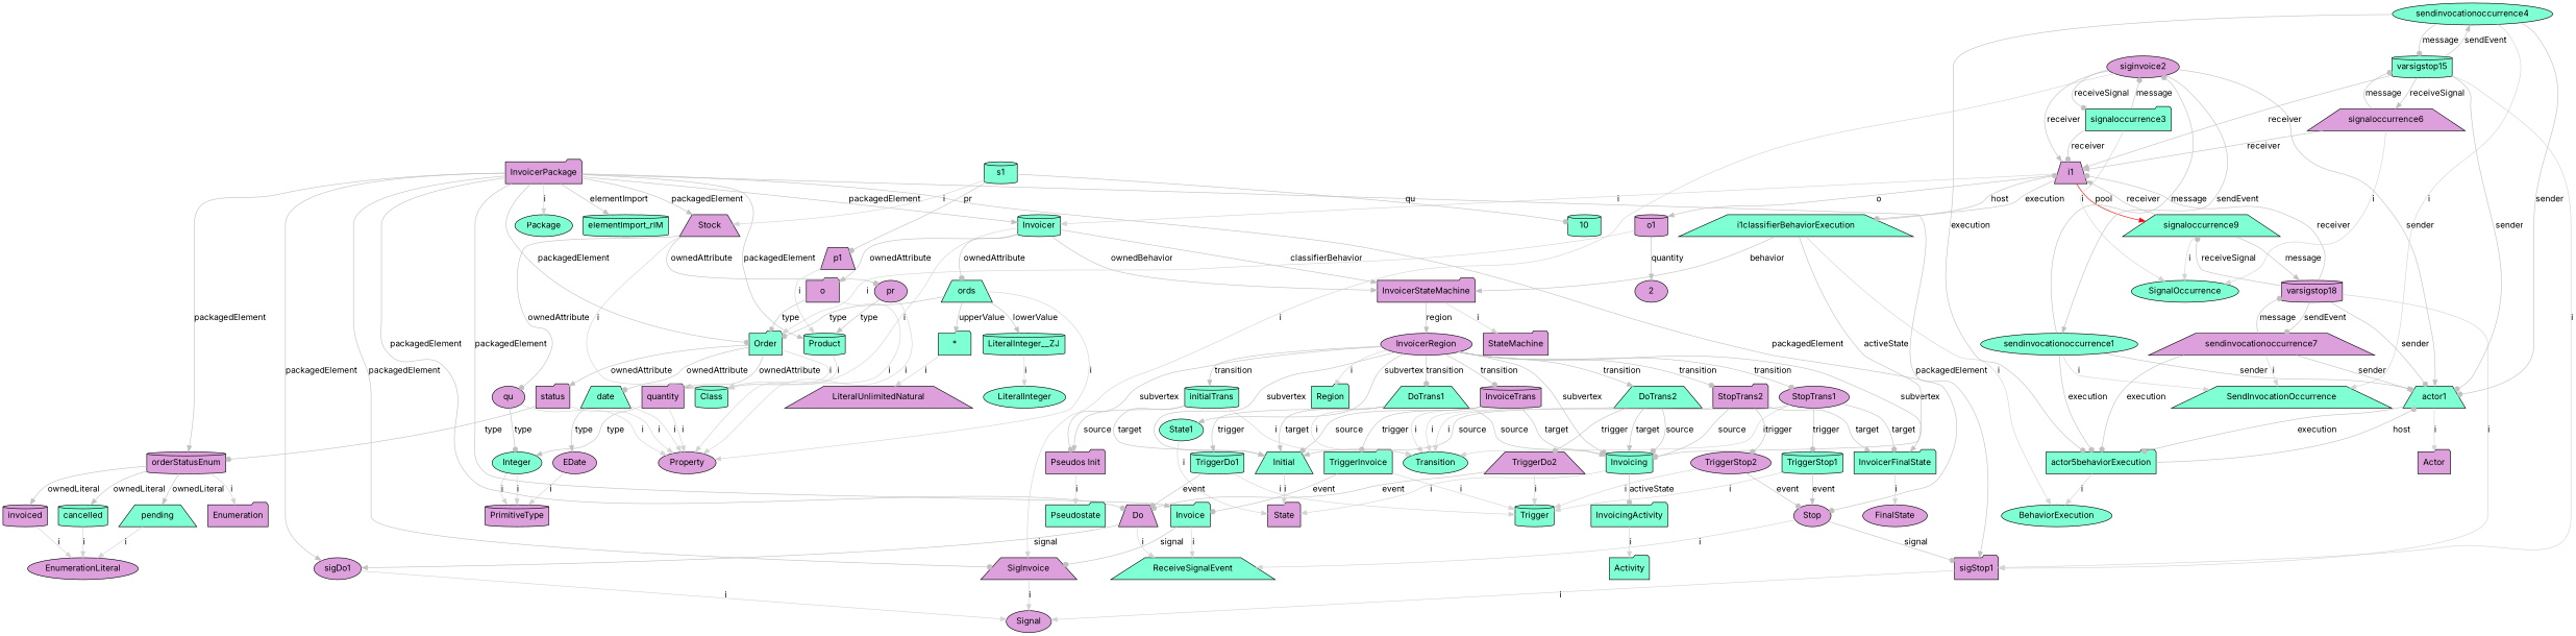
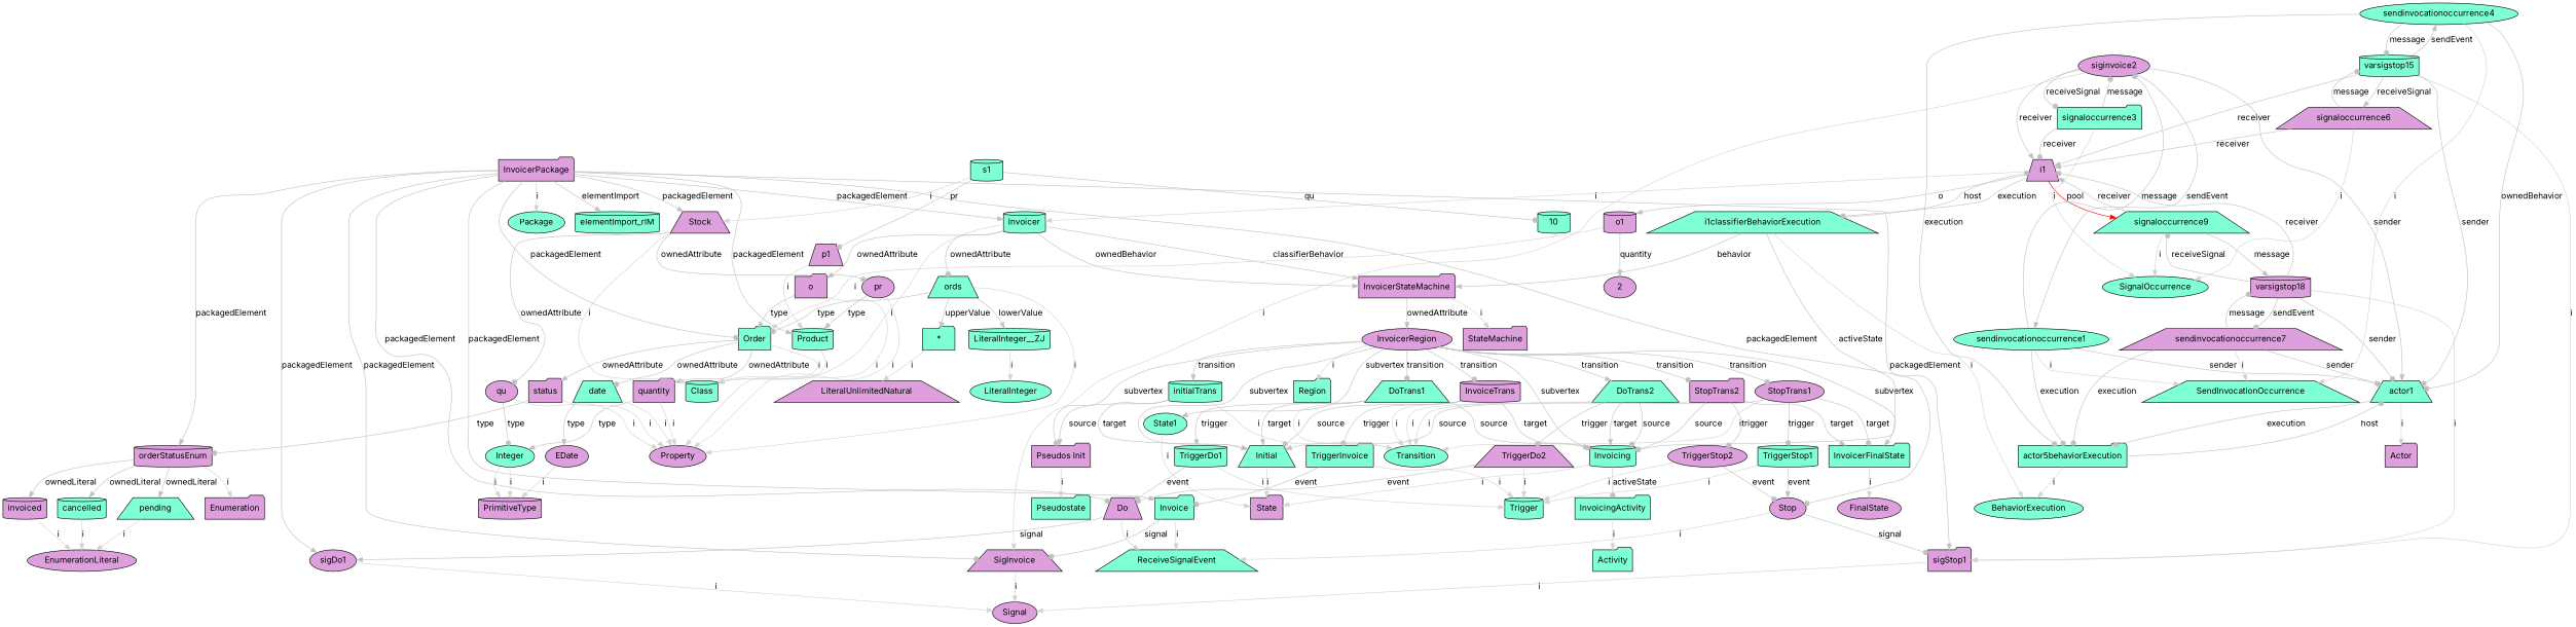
  digraph {
    fontname=Inter
    node [fillcolor=aquamarine fontname=Inter shape=folder style=filled]
    edge [color=grey fontname=Inter]
    InvoicerPackage [fillcolor=plum]
    Package [shape=ellipse]
    elementImport_rlM [shape=cylinder]
    Invoicer [shape=cylinder]
    Order
    Do [fillcolor=plum shape=trapezium]
    Stop [fillcolor=plum shape=ellipse]
    sigDo1 [fillcolor=plum shape=ellipse]
    sigStop1 [fillcolor=plum]
    Invoice
    SigInvoice [fillcolor=plum shape=trapezium]
    orderStatusEnum [fillcolor=plum shape=cylinder]
    Stock [fillcolor=plum shape=trapezium]
    Product [shape=cylinder]
    Class [shape=cylinder]
    InvoicerStateMachine [fillcolor=plum]
    o [fillcolor=plum]
    ords [shape=trapezium]
    quantity [fillcolor=plum]
    date [shape=trapezium]
    status [fillcolor=plum]
    ReceiveSignalEvent [shape=trapezium]
    Signal [fillcolor=plum shape=ellipse]
    Enumeration [fillcolor=plum]
    pending [shape=trapezium]
    invoiced [fillcolor=plum shape=cylinder]
    cancelled [shape=cylinder]
    pr [fillcolor=plum shape=ellipse]
    qu [fillcolor=plum shape=ellipse]
    StateMachine [fillcolor=plum]
    InvoicerRegion [fillcolor=plum shape=ellipse]
    Property [fillcolor=plum shape=ellipse]
    "*"
    LiteralInteger__ZJ [shape=cylinder]
    Region
    State1 [shape=ellipse]
    Initial [shape=trapezium]
    "Pseudos Init" [fillcolor=plum]
    Invoicing [shape=cylinder]
    InvoicerFinalState
    initialTrans [shape=cylinder]
    InvoiceTrans [fillcolor=plum shape=cylinder]
    DoTrans1 [shape=trapezium]
    StopTrans1 [fillcolor=plum shape=ellipse]
    StopTrans2 [fillcolor=plum]
    DoTrans2 [shape=trapezium]
    Integer [shape=ellipse]
    EDate [fillcolor=plum shape=ellipse]
    LiteralUnlimitedNatural [fillcolor=plum shape=trapezium]
    LiteralInteger [shape=ellipse]
    State [fillcolor=plum]
    Pseudostate
    InvoicingActivity
    FinalState [fillcolor=plum shape=ellipse]
    Transition [shape=ellipse]
    TriggerInvoice
    TriggerDo1 [shape=cylinder]
    TriggerStop1 [shape=cylinder]
    TriggerStop2 [fillcolor=plum shape=ellipse]
    TriggerDo2 [fillcolor=plum shape=trapezium]
    Activity
    Trigger [shape=cylinder]
    PrimitiveType [fillcolor=plum shape=cylinder]
    EnumerationLiteral [fillcolor=plum shape=ellipse]
    i1 [fillcolor=plum shape=trapezium]
    i1classifierBehaviorExecution [shape=trapezium]
    o1 [fillcolor=plum shape=cylinder]
    signaloccurrence9 [shape=trapezium]
    BehaviorExecution [shape=ellipse]
    2 [fillcolor=plum shape=ellipse]
    SignalOccurrence [shape=ellipse]
    varsigstop18 [fillcolor=plum shape=cylinder]
    s1 [shape=cylinder]
    p1 [fillcolor=plum shape=trapezium]
    10 [shape=cylinder]
    actor1 [shape=trapezium]
    Actor [fillcolor=plum]
    n78 [label=actor5behaviorExecution]
    sendinvocationoccurrence1 [shape=ellipse]
    SendInvocationOccurrence [shape=trapezium]
    siginvoice2 [fillcolor=plum shape=ellipse]
    signaloccurrence3
    sendinvocationoccurrence4 [shape=ellipse]
    varsigstop15 [shape=cylinder]
    signaloccurrence6 [fillcolor=plum shape=trapezium]
    sendinvocationoccurrence7 [fillcolor=plum shape=trapezium]
    InvoicerPackage -> Package [color=lightgrey label=i]
    InvoicerPackage -> elementImport_rlM [arrowhead=normal label=elementImport]
    InvoicerPackage -> Invoicer [arrowhead=normal label=packagedElement]
    InvoicerPackage -> Order [arrowhead=dot label=packagedElement]
    InvoicerPackage -> Do [arrowhead=dot label=packagedElement]
    InvoicerPackage -> Stop [arrowhead=dot label=packagedElement]
    InvoicerPackage -> sigDo1 [arrowhead=normal label=packagedElement]
    InvoicerPackage -> sigStop1 [arrowhead=normal label=packagedElement]
    InvoicerPackage -> Invoice [arrowhead=normal label=packagedElement]
    InvoicerPackage -> SigInvoice [arrowhead=dot label=packagedElement]
    InvoicerPackage -> orderStatusEnum [arrowhead=normal label=packagedElement]
    InvoicerPackage -> Stock [arrowhead=normal label=packagedElement]
    InvoicerPackage -> Product [arrowhead=normal label=packagedElement]
    Invoicer -> Class [color=lightgrey label=i]
    Invoicer -> InvoicerStateMachine [arrowhead=normal label=classifierBehavior]
    Invoicer -> InvoicerStateMachine [arrowhead=normal label=ownedBehavior]
    Invoicer -> o [arrowhead=normal label=ownedAttribute]
    Invoicer -> ords [arrowhead=dot label=ownedAttribute]
    Order -> Class [color=lightgrey label=i]
    Order -> quantity [arrowhead=normal label=ownedAttribute]
    Order -> date [arrowhead=dot label=ownedAttribute]
    Order -> status [arrowhead=normal label=ownedAttribute]
    Do -> sigDo1 [arrowhead=normal label=signal]
    Do -> ReceiveSignalEvent [color=lightgrey label=i]
    Stop -> sigStop1 [arrowhead=dot label=signal]
    Stop -> ReceiveSignalEvent [color=lightgrey label=i]
    sigDo1 -> Signal [color=lightgrey label=i]
    sigStop1 -> Signal [color=lightgrey label=i]
    Invoice -> SigInvoice [arrowhead=dot label=signal]
    Invoice -> ReceiveSignalEvent [color=lightgrey label=i]
    SigInvoice -> Signal [color=lightgrey label=i]
    orderStatusEnum -> Enumeration [color=lightgrey label=i]
    orderStatusEnum -> pending [arrowhead=normal label=ownedLiteral]
    orderStatusEnum -> invoiced [arrowhead=normal label=ownedLiteral]
    orderStatusEnum -> cancelled [arrowhead=normal label=ownedLiteral]
    Stock -> Class [color=lightgrey label=i]
    Stock -> pr [arrowhead=dot label=ownedAttribute]
    Stock -> qu [arrowhead=dot label=ownedAttribute]
    Product -> Class [color=lightgrey label=i]
    InvoicerStateMachine -> StateMachine [color=lightgrey label=i]
-   InvoicerStateMachine -> InvoicerRegion [arrowhead=normal label=region]
+   InvoicerStateMachine -> InvoicerRegion [arrowhead=normal label=ownedAttribute]
    o -> Order [arrowhead=normal label=type]
    o -> Property [color=lightgrey label=i]
    ords -> Order [arrowhead=dot label=type]
    ords -> Property [color=lightgrey label=i]
    ords -> "*" [arrowhead=normal label=upperValue]
    ords -> LiteralInteger__ZJ [arrowhead=normal label=lowerValue]
    quantity -> Property [color=lightgrey label=i]
    quantity -> Integer [arrowhead=normal label=type]
    date -> Property [color=lightgrey label=i]
    date -> EDate [arrowhead=normal label=type]
    status -> orderStatusEnum [arrowhead=dot label=type]
    status -> Property [color=lightgrey label=i]
    pending -> EnumerationLiteral [color=lightgrey label=i]
    invoiced -> EnumerationLiteral [color=lightgrey label=i]
    cancelled -> EnumerationLiteral [color=lightgrey label=i]
    pr -> Product [arrowhead=normal label=type]
    pr -> Property [color=lightgrey label=i]
    qu -> Property [color=lightgrey label=i]
    qu -> Integer [arrowhead=dot label=type]
    InvoicerRegion -> Region [color=lightgrey label=i]
    InvoicerRegion -> State1 [arrowhead=normal label=subvertex]
    InvoicerRegion -> Initial [arrowhead=normal label=subvertex]
    InvoicerRegion -> "Pseudos Init" [arrowhead=dot label=subvertex]
    InvoicerRegion -> Invoicing [arrowhead=dot label=subvertex]
    InvoicerRegion -> InvoicerFinalState [arrowhead=normal label=subvertex]
    InvoicerRegion -> initialTrans [arrowhead=normal label=transition]
    InvoicerRegion -> InvoiceTrans [arrowhead=dot label=transition]
    InvoicerRegion -> DoTrans1 [arrowhead=dot label=transition]
    InvoicerRegion -> StopTrans1 [arrowhead=dot label=transition]
    InvoicerRegion -> StopTrans2 [arrowhead=dot label=transition]
    InvoicerRegion -> DoTrans2 [arrowhead=normal label=transition]
    "*" -> LiteralUnlimitedNatural [color=lightgrey label=i]
    LiteralInteger__ZJ -> LiteralInteger [color=lightgrey label=i]
    State1 -> State [color=lightgrey label=i]
    Initial -> State [color=lightgrey label=i]
    "Pseudos Init" -> Pseudostate [color=lightgrey label=i]
    Invoicing -> State [color=lightgrey label=i]
    Invoicing -> InvoicingActivity [arrowhead=dot label=activeState]
    InvoicerFinalState -> FinalState [color=lightgrey label=i]
    initialTrans -> Initial [arrowhead=normal label=target]
    initialTrans -> "Pseudos Init" [arrowhead=normal label=source]
    initialTrans -> Transition [color=lightgrey label=i]
    InvoiceTrans -> Initial [arrowhead=dot label=source]
    InvoiceTrans -> Invoicing [arrowhead=normal label=target]
    InvoiceTrans -> Transition [color=lightgrey label=i]
    InvoiceTrans -> TriggerInvoice [arrowhead=dot label=trigger]
    DoTrans1 -> Initial [arrowhead=normal label=target]
    DoTrans1 -> Invoicing [arrowhead=normal label=source]
    DoTrans1 -> Transition [color=lightgrey label=i]
    DoTrans1 -> TriggerDo1 [arrowhead=normal label=trigger]
    StopTrans1 -> Initial [arrowhead=normal label=source]
    StopTrans1 -> InvoicerFinalState [arrowhead=dot label=target]
    StopTrans1 -> Transition [color=lightgrey label=i]
    StopTrans1 -> TriggerStop1 [arrowhead=dot label=trigger]
    StopTrans2 -> Invoicing [arrowhead=dot label=source]
    StopTrans2 -> InvoicerFinalState [arrowhead=normal label=target]
    StopTrans2 -> Transition [color=lightgrey label=i]
    StopTrans2 -> TriggerStop2 [arrowhead=dot label=trigger]
    DoTrans2 -> Invoicing [arrowhead=dot label=source]
    DoTrans2 -> Invoicing [arrowhead=normal label=target]
    DoTrans2 -> Transition [color=lightgrey label=i]
    DoTrans2 -> TriggerDo2 [arrowhead=dot label=trigger]
    Integer -> PrimitiveType [color=lightgrey label=i]
    Integer -> PrimitiveType [color=lightgrey label=i]
    EDate -> PrimitiveType [color=lightgrey label=i]
    InvoicingActivity -> Activity [color=lightgrey label=i]
    TriggerInvoice -> Invoice [arrowhead=dot label=event]
    TriggerInvoice -> Trigger [color=lightgrey label=i]
    TriggerDo1 -> Do [arrowhead=dot label=event]
    TriggerDo1 -> Trigger [color=lightgrey label=i]
    TriggerStop1 -> Stop [arrowhead=normal label=event]
    TriggerStop1 -> Trigger [color=lightgrey label=i]
    TriggerStop2 -> Stop [arrowhead=dot label=event]
    TriggerStop2 -> Trigger [color=lightgrey label=i]
    TriggerDo2 -> Do [arrowhead=dot label=event]
    TriggerDo2 -> Trigger [color=lightgrey label=i]
    i1 -> Invoicer [color=lightgrey label=i]
    i1 -> i1classifierBehaviorExecution [arrowhead=dot label=execution]
    i1 -> o1 [arrowhead=normal label=o]
    i1 -> signaloccurrence9 [arrowhead=normal color=red label=pool]
    i1classifierBehaviorExecution -> InvoicerStateMachine [arrowhead=normal label=behavior]
    i1classifierBehaviorExecution -> Invoicing [arrowhead=dot label=activeState]
    i1classifierBehaviorExecution -> i1 [arrowhead=dot label=host]
    i1classifierBehaviorExecution -> BehaviorExecution [color=lightgrey label=i]
    o1 -> Order [color=lightgrey label=i]
    o1 -> 2 [arrowhead=normal label=quantity]
    signaloccurrence9 -> i1 [arrowhead=normal label=receiver]
    signaloccurrence9 -> SignalOccurrence [color=lightgrey label=i]
    signaloccurrence9 -> varsigstop18 [arrowhead=normal label=message]
    varsigstop18 -> sigStop1 [color=lightgrey label=i]
    varsigstop18 -> i1 [arrowhead=dot label=receiver]
    varsigstop18 -> signaloccurrence9 [arrowhead=dot label=receiveSignal]
    varsigstop18 -> actor1 [arrowhead=dot label=sender]
    varsigstop18 -> sendinvocationoccurrence7 [arrowhead=dot label=sendEvent]
    s1 -> Stock [color=lightgrey label=i]
    s1 -> p1 [arrowhead=dot label=pr]
    s1 -> 10 [arrowhead=dot label=qu]
    p1 -> Product [color=lightgrey label=i]
    actor1 -> Actor [color=lightgrey label=i]
    actor1 -> n78 [arrowhead=dot label=execution]
    n78 -> BehaviorExecution [color=lightgrey label=i]
    n78 -> actor1 [arrowhead=dot label=host]
    sendinvocationoccurrence1 -> actor1 [arrowhead=normal label=sender]
    sendinvocationoccurrence1 -> n78 [arrowhead=dot label=execution]
    sendinvocationoccurrence1 -> SendInvocationOccurrence [color=lightgrey label=i]
    sendinvocationoccurrence1 -> siginvoice2 [arrowhead=dot label=message]
    siginvoice2 -> SigInvoice [color=lightgrey label=i]
    siginvoice2 -> i1 [arrowhead=normal label=receiver]
    siginvoice2 -> actor1 [arrowhead=normal label=sender]
    siginvoice2 -> sendinvocationoccurrence1 [arrowhead=normal label=sendEvent]
    siginvoice2 -> signaloccurrence3 [arrowhead=dot label=receiveSignal]
    signaloccurrence3 -> i1 [arrowhead=dot label=receiver]
    signaloccurrence3 -> SignalOccurrence [color=lightgrey label=i]
    signaloccurrence3 -> siginvoice2 [arrowhead=dot label=message]
-   sendinvocationoccurrence4 -> actor1 [arrowhead=dot label=sender]
+   sendinvocationoccurrence4 -> actor1 [arrowhead=dot label=ownedBehavior]
    sendinvocationoccurrence4 -> n78 [arrowhead=dot label=execution]
    sendinvocationoccurrence4 -> SendInvocationOccurrence [color=lightgrey label=i]
    sendinvocationoccurrence4 -> varsigstop15 [arrowhead=dot label=message]
    varsigstop15 -> sigStop1 [color=lightgrey label=i]
    varsigstop15 -> i1 [arrowhead=normal label=receiver]
    varsigstop15 -> actor1 [arrowhead=dot label=sender]
    varsigstop15 -> sendinvocationoccurrence4 [arrowhead=normal label=sendEvent]
    varsigstop15 -> signaloccurrence6 [arrowhead=normal label=receiveSignal]
    signaloccurrence6 -> i1 [arrowhead=normal label=receiver]
    signaloccurrence6 -> SignalOccurrence [color=lightgrey label=i]
    signaloccurrence6 -> varsigstop15 [arrowhead=dot label=message]
    sendinvocationoccurrence7 -> varsigstop18 [arrowhead=dot label=message]
    sendinvocationoccurrence7 -> actor1 [arrowhead=dot label=sender]
    sendinvocationoccurrence7 -> n78 [arrowhead=dot label=execution]
    sendinvocationoccurrence7 -> SendInvocationOccurrence [color=lightgrey label=i]
  }
